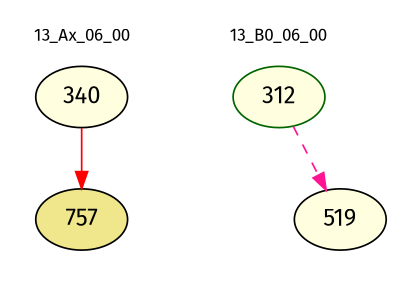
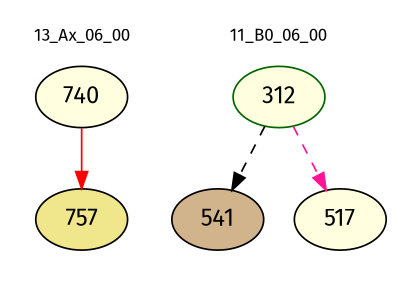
  digraph {
    fontname="Fira Sans"
    node [color=black fillcolor=lightyellow fontname="Fira Sans" style=filled]
    edge [fontname="Fira Sans" style=dashed]
-   n1 [label=340]
+   n1 [label=740]
    n2 [fillcolor=khaki label=757]
    n3 [color=darkgreen label=312]
-   n5 [label=519]
+   n4 [fillcolor=tan label=541]
+   n5 [label=517]
    subgraph cluster_1 {
      color=white
      fontsize=10
      label="13_Ax_06_00"
      n1
      n2
    }
    subgraph cluster_2 {
      color=white
      fontsize=10
-     label="13_B0_06_00"
+     label="11_B0_06_00"
      n3
+     n4
      n5
    }
    n1 -> n2 [color=red style=solid]
+   n3 -> n4 [color=black]
    n3 -> n5 [color=deeppink]
  }
